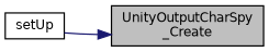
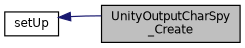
  digraph {
    rankdir=RL
    node [color=black fontname=Helvetica fontsize=10 shape=record style=filled]
    n1 [fillcolor=grey75 fontcolor=black height=0.2 label="UnityOutputCharSpy\l_Create" width=0.4]
    n2 [fillcolor=white height=0.2 label=setUp width=0.4]
-   n1 -> n2 [color=midnightblue dir=back fontname=Helvetica fontsize=10 labelfontname=Helvetica labelfontsize=10 style=solid]
+   n2 -> n1 [color=midnightblue dir=back fontname=Helvetica fontsize=10 labelfontname=Helvetica labelfontsize=10 style=solid]
  }
